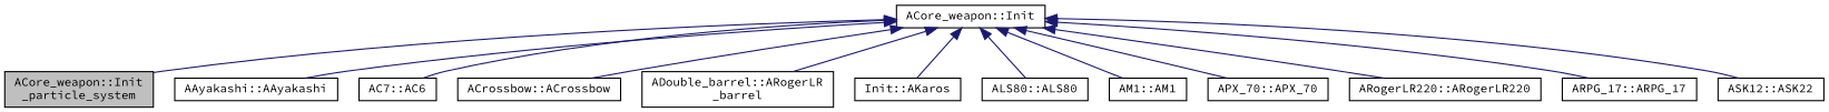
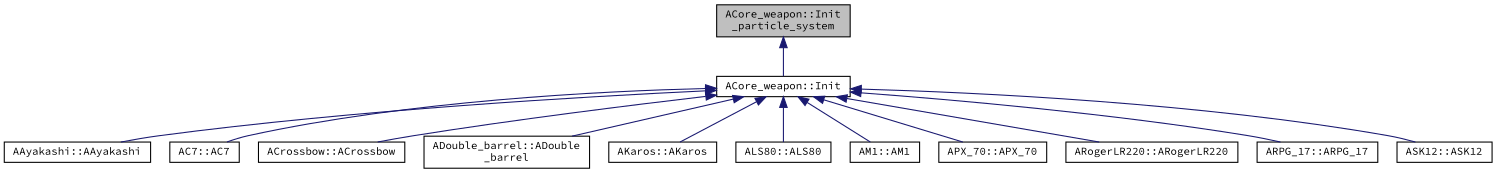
  digraph {
    fontname="Source Code Pro"
    rankdir=TB
    node [color=black fillcolor=white fontname="Source Code Pro" fontsize=10 shape=record style=filled]
    edge [color=midnightblue dir=back fontname="Source Code Pro" fontsize=10 labelfontname=Helvetica labelfontsize=10 style=solid]
    n1 [fillcolor=grey75 fontcolor=black height=0.2 label="ACore_weapon::Init\l_particle_system" width=0.4]
    n2 [height=0.2 label="ACore_weapon::Init" width=0.4]
    n3 [height=0.2 label="AAyakashi::AAyakashi" width=0.4]
-   n4 [height=0.2 label="AC7::AC6" width=0.4]
+   n4 [height=0.2 label="AC7::AC7" width=0.4]
    n5 [height=0.2 label="ACrossbow::ACrossbow" width=0.4]
-   n6 [height=0.2 label="ADouble_barrel::ARogerLR\l_barrel" width=0.4]
-   n7 [height=0.2 label="Init::AKaros" width=0.4]
+   n6 [height=0.2 label="ADouble_barrel::ADouble\l_barrel" width=0.4]
+   n7 [height=0.2 label="AKaros::AKaros" width=0.4]
    n8 [height=0.2 label="ALS80::ALS80" width=0.4]
    n9 [height=0.2 label="AM1::AM1" width=0.4]
    n10 [height=0.2 label="APX_70::APX_70" width=0.4]
    n11 [height=0.2 label="ARogerLR220::ARogerLR220" width=0.4]
    n12 [height=0.2 label="ARPG_17::ARPG_17" width=0.4]
-   n13 [height=0.2 label="ASK12::ASK22" width=0.4]
-   n2 -> n1
+   n13 [height=0.2 label="ASK12::ASK12" width=0.4]
+   n1 -> n2
    n2 -> n3
    n2 -> n4
    n2 -> n5
    n2 -> n6
    n2 -> n7
    n2 -> n8
    n2 -> n9
    n2 -> n10
    n2 -> n11
    n2 -> n12
    n2 -> n13
  }
